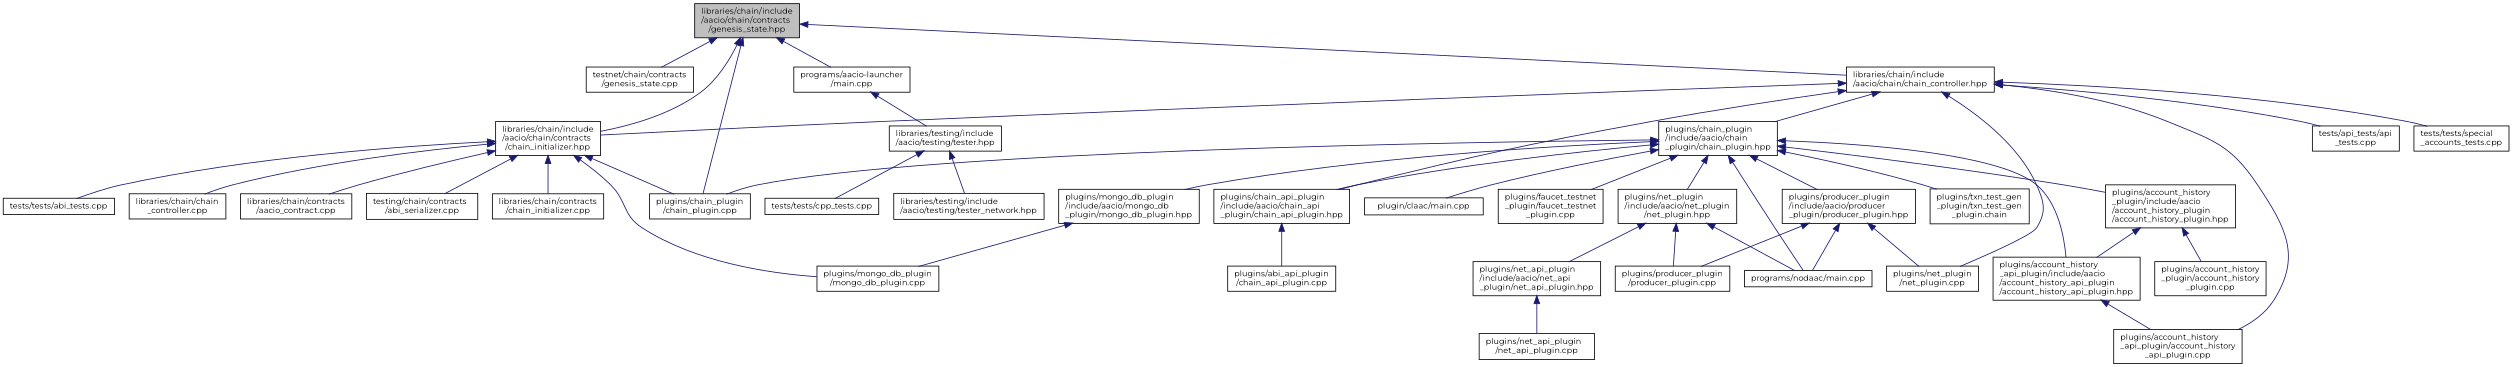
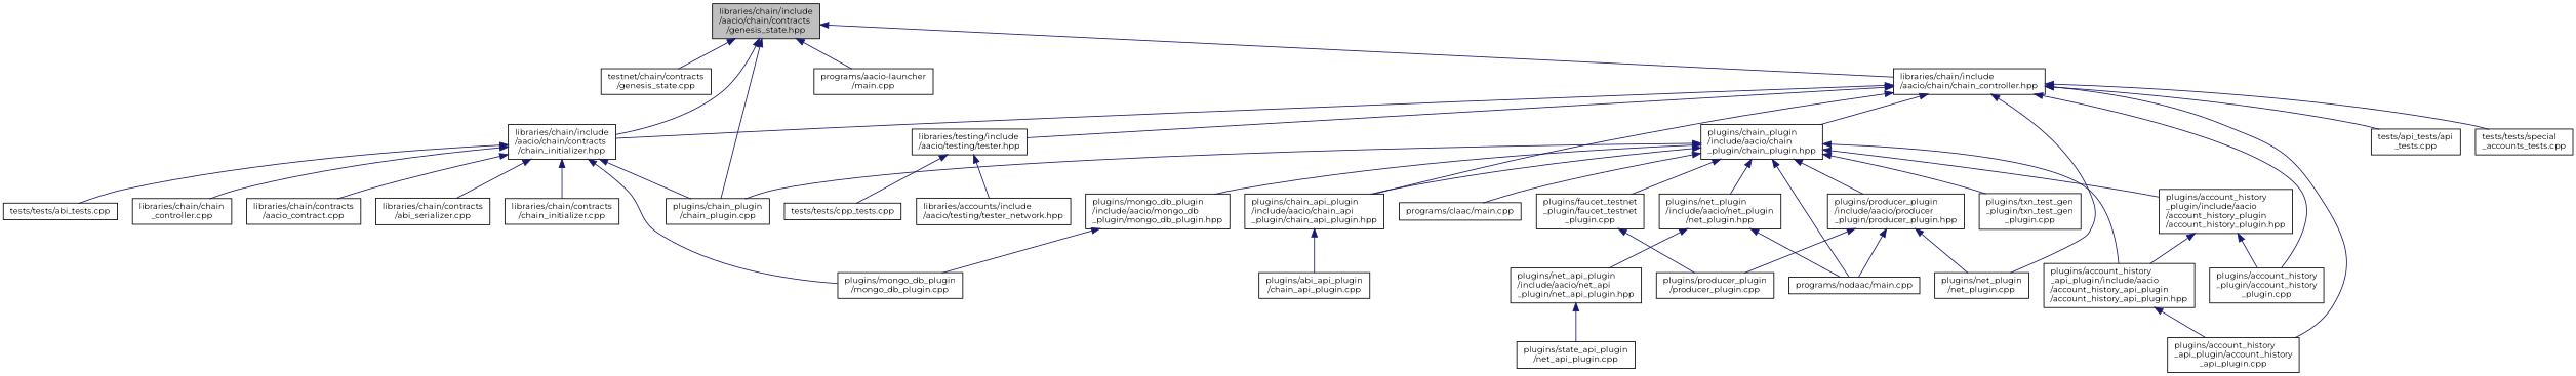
  digraph {
    fontname=Montserrat
    node [color=black fillcolor=white fontname=Montserrat fontsize=10 shape=record style=filled]
    edge [color=midnightblue dir=back fontname=Montserrat fontsize=10 labelfontname=Helvetica labelfontsize=10 style=solid]
    n1 [fillcolor=grey75 fontcolor=black height=0.2 label="libraries/chain/include\l/aacio/chain/contracts\l/genesis_state.hpp" width=0.4]
    n2 [height=0.2 label="testnet/chain/contracts\l/genesis_state.cpp" width=0.4]
    n3 [height=0.2 label="libraries/chain/include\l/aacio/chain/chain_controller.hpp" width=0.4]
    n4 [height=0.2 label="libraries/chain/include\l/aacio/chain/contracts\l/chain_initializer.hpp" width=0.4]
    n5 [height=0.2 label="plugins/chain_plugin\l/chain_plugin.cpp" width=0.4]
    n6 [height=0.2 label="programs/aacio-launcher\l/main.cpp" width=0.4]
    n7 [height=0.2 label="libraries/testing/include\l/aacio/testing/tester.hpp" width=0.4]
    n8 [height=0.2 label="tests/api_tests/api\l_tests.cpp" width=0.4]
    n9 [height=0.2 label="tests/tests/special\l_accounts_tests.cpp" width=0.4]
    n10 [height=0.2 label="plugins/account_history\l_api_plugin/account_history\l_api_plugin.cpp" width=0.4]
    n11 [height=0.2 label="plugins/account_history\l_plugin/account_history\l_plugin.cpp" width=0.4]
    n12 [height=0.2 label="plugins/chain_api_plugin\l/include/aacio/chain_api\l_plugin/chain_api_plugin.hpp" width=0.4]
    n13 [height=0.2 label="plugins/chain_plugin\l/include/aacio/chain\l_plugin/chain_plugin.hpp" width=0.4]
    n14 [height=0.2 label="plugins/net_plugin\l/net_plugin.cpp" width=0.4]
    n15 [height=0.2 label="libraries/chain/chain\l_controller.cpp" width=0.4]
    n16 [height=0.2 label="libraries/chain/contracts\l/aacio_contract.cpp" width=0.4]
-   n17 [height=0.2 label="testing/chain/contracts\l/abi_serializer.cpp" width=0.4]
+   n17 [height=0.2 label="libraries/chain/contracts\l/abi_serializer.cpp" width=0.4]
    n18 [height=0.2 label="libraries/chain/contracts\l/chain_initializer.cpp" width=0.4]
    n19 [height=0.2 label="plugins/mongo_db_plugin\l/mongo_db_plugin.cpp" width=0.4]
    n20 [height=0.2 label="tests/tests/abi_tests.cpp" width=0.4]
-   n21 [height=0.2 label="libraries/testing/include\l/aacio/testing/tester_network.hpp" width=0.4]
+   n21 [height=0.2 label="libraries/accounts/include\l/aacio/testing/tester_network.hpp" width=0.4]
    n22 [height=0.2 label="tests/tests/cpp_tests.cpp" width=0.4]
    n23 [height=0.2 label="plugins/abi_api_plugin\l/chain_api_plugin.cpp" width=0.4]
    n24 [height=0.2 label="plugins/account_history\l_api_plugin/include/aacio\l/account_history_api_plugin\l/account_history_api_plugin.hpp" width=0.4]
    n25 [height=0.2 label="plugins/account_history\l_plugin/include/aacio\l/account_history_plugin\l/account_history_plugin.hpp" width=0.4]
    n26 [height=0.2 label="plugins/faucet_testnet\l_plugin/faucet_testnet\l_plugin.cpp" width=0.4]
    n27 [height=0.2 label="plugins/mongo_db_plugin\l/include/aacio/mongo_db\l_plugin/mongo_db_plugin.hpp" width=0.4]
    n28 [height=0.2 label="plugins/net_plugin\l/include/aacio/net_plugin\l/net_plugin.hpp" width=0.4]
    n29 [height=0.2 label="programs/nodaac/main.cpp" width=0.4]
    n30 [height=0.2 label="plugins/producer_plugin\l/include/aacio/producer\l_plugin/producer_plugin.hpp" width=0.4]
-   n31 [height=0.2 label="plugins/txn_test_gen\l_plugin/txn_test_gen\l_plugin.chain" width=0.4]
-   n32 [height=0.2 label="plugin/claac/main.cpp" width=0.4]
+   n31 [height=0.2 label="plugins/txn_test_gen\l_plugin/txn_test_gen\l_plugin.cpp" width=0.4]
+   n32 [height=0.2 label="programs/claac/main.cpp" width=0.4]
    n33 [height=0.2 label="plugins/net_api_plugin\l/include/aacio/net_api\l_plugin/net_api_plugin.hpp" width=0.4]
    n34 [height=0.2 label="plugins/producer_plugin\l/producer_plugin.cpp" width=0.4]
-   n35 [height=0.2 label="plugins/net_api_plugin\l/net_api_plugin.cpp" width=0.4]
+   n35 [height=0.2 label="plugins/state_api_plugin\l/net_api_plugin.cpp" width=0.4]
    n1 -> n2
    n1 -> n3
    n1 -> n4
    n1 -> n5
    n1 -> n6
    n3 -> n4
-   n6 -> n7
+   n3 -> n7
    n3 -> n8
    n3 -> n9
    n3 -> n10
+   n3 -> n11
    n3 -> n12
    n3 -> n13
    n3 -> n14
    n4 -> n5
    n4 -> n15
    n4 -> n16
    n4 -> n17
    n4 -> n18
    n4 -> n19
    n4 -> n20
    n7 -> n21
    n7 -> n22
    n12 -> n23
    n13 -> n5
    n13 -> n12
    n13 -> n24
    n13 -> n25
    n13 -> n26
    n13 -> n27
    n13 -> n28
    n13 -> n29
    n13 -> n30
    n13 -> n31
    n13 -> n32
    n24 -> n10
    n25 -> n11
    n25 -> n24
    n27 -> n19
    n28 -> n29
    n28 -> n33
-   n28 -> n34
+   n26 -> n34
    n30 -> n14
    n30 -> n29
    n30 -> n34
    n33 -> n35
  }
